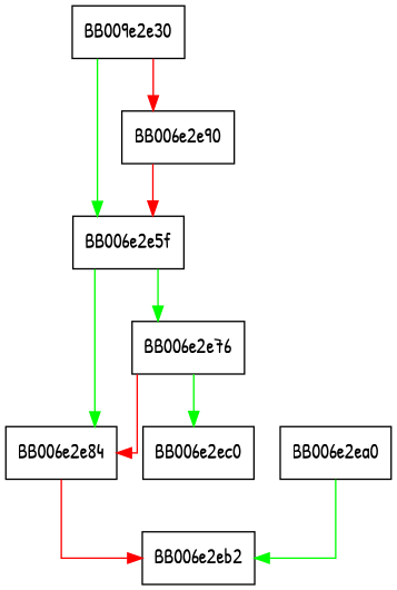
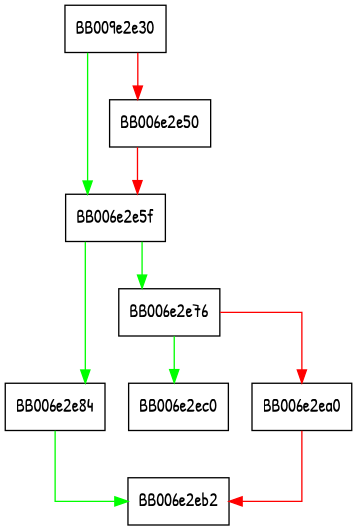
  digraph {
    fontname="Patrick Hand"
    splines=ortho
    node [fontname="Patrick Hand" shape=box]
    edge [color=green fontname="Patrick Hand"]
    n1 [label=BB009e2e30]
    BB006e2e5f
-   BB006e2e50 [label=BB006e2e90]
+   BB006e2e50
    BB006e2e84
    BB006e2e76
    BB006e2eb2
    BB006e2ec0
    BB006e2ea0
    n1 -> BB006e2e5f
    n1 -> BB006e2e50 [color=red]
    BB006e2e5f -> BB006e2e84
    BB006e2e5f -> BB006e2e76
    BB006e2e50 -> BB006e2e5f [color=red]
-   BB006e2e84 -> BB006e2eb2 [color=red]
-   BB006e2e76 -> BB006e2e84 [color=red]
+   BB006e2e84 -> BB006e2eb2
+   BB006e2e76 -> BB006e2ea0 [color=red]
    BB006e2e76 -> BB006e2ec0
-   BB006e2ea0 -> BB006e2eb2
+   BB006e2ea0 -> BB006e2eb2 [color=red]
  }
